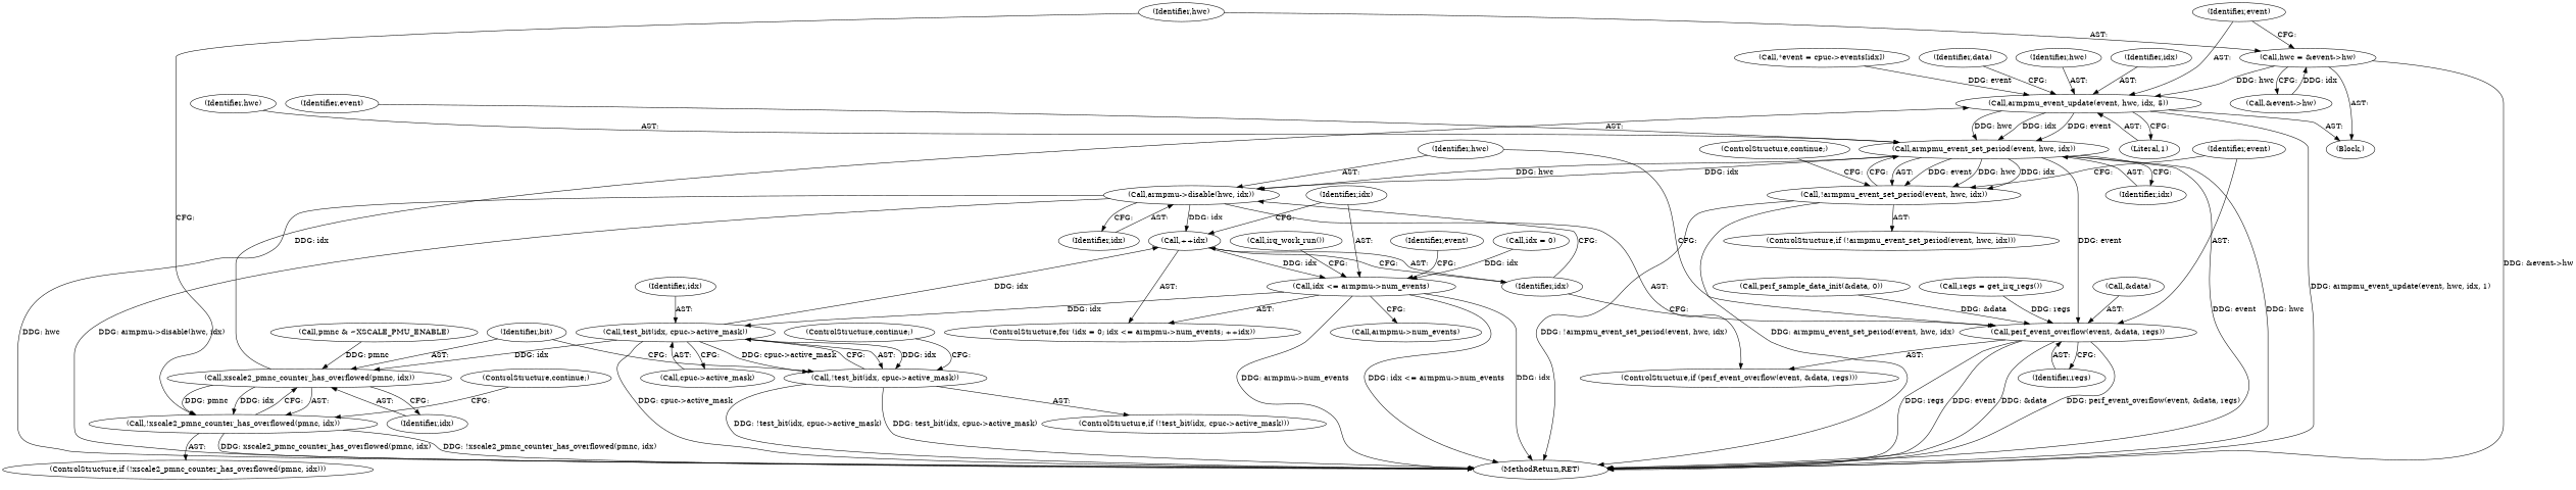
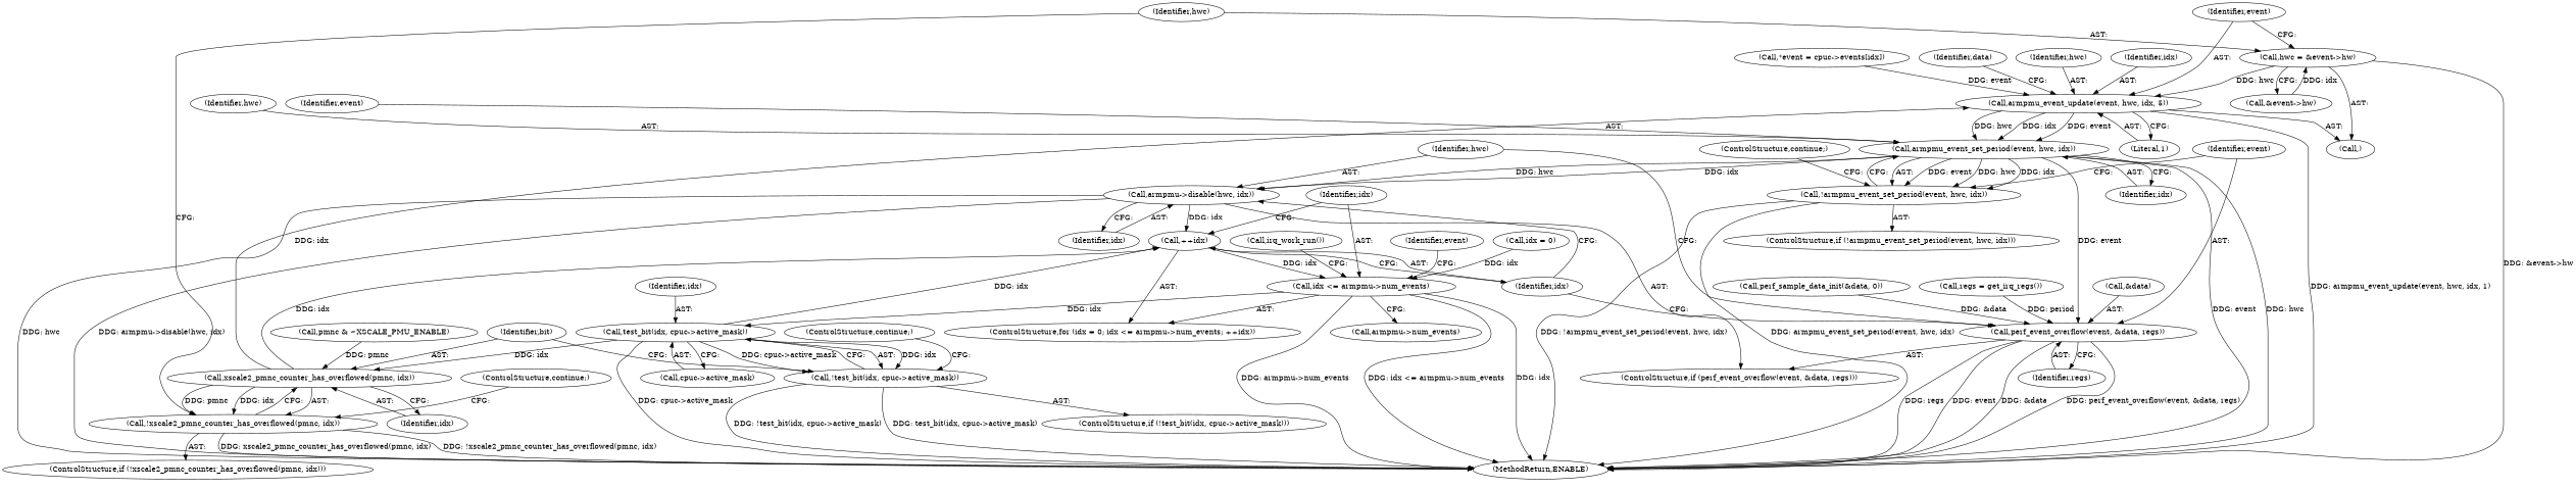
  digraph {
    n1 [label="(Call,hwc = &event->hw)"]
    n2 [label="(Call,armpmu_event_update(event, hwc, idx, 5))"]
-   n3 [label="(Block,)"]
-   n4 [label="(MethodReturn,RET)"]
+   n3 [label="(Call,)"]
+   n4 [label="(MethodReturn,ENABLE)"]
    n5 [label="(Call,&event->hw)"]
    n6 [label="(Call,armpmu_event_set_period(event, hwc, idx))"]
    n7 [label="(Literal,1)"]
    n8 [label="(Call,!armpmu_event_set_period(event, hwc, idx))"]
    n9 [label="(Call,perf_event_overflow(event, &data, regs))"]
    n10 [label="(Call,armpmu->disable(hwc, idx))"]
    n11 [label="(Identifier,idx)"]
    n12 [label="(Call,++idx)"]
    n13 [label="(Call,idx <= armpmu->num_events)"]
    n14 [label="(ControlStructure,for (idx = 0; idx <= armpmu->num_events; ++idx))"]
    n15 [label="(Identifier,idx)"]
    n16 [label="(ControlStructure,if (!armpmu_event_set_period(event, hwc, idx)))"]
    n17 [label="(ControlStructure,if (perf_event_overflow(event, &data, regs)))"]
    n18 [label="(Identifier,regs)"]
    n19 [label="(Identifier,idx)"]
    n20 [label="(Call,test_bit(idx, cpuc->active_mask))"]
    n21 [label="(Call,armpmu->num_events)"]
    n22 [label="(Call,!test_bit(idx, cpuc->active_mask))"]
    n23 [label="(Call,xscale2_pmnc_counter_has_overflowed(pmnc, idx))"]
    n24 [label="(Call,cpuc->active_mask)"]
    n25 [label="(ControlStructure,if (!test_bit(idx, cpuc->active_mask)))"]
    n26 [label="(Call,!xscale2_pmnc_counter_has_overflowed(pmnc, idx))"]
    n27 [label="(Identifier,idx)"]
    n28 [label="(ControlStructure,if (!xscale2_pmnc_counter_has_overflowed(pmnc, idx)))"]
    n29 [label="(Identifier,event)"]
    n30 [label="(Identifier,idx)"]
    n31 [label="(Identifier,bit)"]
    n32 [label="(Call,idx = 0)"]
    n33 [label="(Identifier,idx)"]
    n34 [label="(Call,irq_work_run())"]
    n35 [label="(Identifier,idx)"]
    n36 [label="(Identifier,event)"]
    n37 [label="(Call,&data)"]
    n38 [label="(ControlStructure,continue;)"]
    n39 [label="(ControlStructure,continue;)"]
    n40 [label="(Identifier,event)"]
    n41 [label="(Call,*event = cpuc->events[idx])"]
    n42 [label="(Identifier,data)"]
    n43 [label="(Identifier,hwc)"]
    n44 [label="(ControlStructure,continue;)"]
    n45 [label="(Identifier,hwc)"]
    n46 [label="(Call,perf_sample_data_init(&data, 0))"]
    n47 [label="(Identifier,event)"]
    n48 [label="(Call,regs = get_irq_regs())"]
    n49 [label="(Call,pmnc & ~XSCALE_PMU_ENABLE)"]
    n50 [label="(Identifier,hwc)"]
    n51 [label="(Identifier,hwc)"]
    n1 -> n2 [label="DDG: hwc"]
    n1 -> n3 [label="AST: "]
    n1 -> n4 [label="DDG: &event->hw"]
    n1 -> n5 [label="CFG: "]
    n2 -> n3 [label="AST: "]
    n2 -> n4 [label="DDG: armpmu_event_update(event, hwc, idx, 1)"]
    n2 -> n6 [label="DDG: event"]
    n2 -> n6 [label="DDG: hwc"]
    n2 -> n6 [label="DDG: idx"]
    n2 -> n7 [label="CFG: "]
    n5 -> n1 [label="DDG: idx"]
    n6 -> n4 [label="DDG: event"]
    n6 -> n4 [label="DDG: hwc"]
    n6 -> n8 [label="AST: "]
    n6 -> n8 [label="DDG: event"]
    n6 -> n8 [label="DDG: hwc"]
    n6 -> n8 [label="DDG: idx"]
    n6 -> n9 [label="DDG: event"]
    n6 -> n10 [label="DDG: hwc"]
    n6 -> n10 [label="DDG: idx"]
    n6 -> n11 [label="CFG: "]
    n7 -> n2 [label="AST: "]
    n8 -> n4 [label="DDG: !armpmu_event_set_period(event, hwc, idx)"]
    n8 -> n4 [label="DDG: armpmu_event_set_period(event, hwc, idx)"]
    n8 -> n6 [label="CFG: "]
    n8 -> n16 [label="AST: "]
    n9 -> n4 [label="DDG: event"]
    n9 -> n4 [label="DDG: &data"]
    n9 -> n4 [label="DDG: perf_event_overflow(event, &data, regs)"]
    n9 -> n4 [label="DDG: regs"]
    n9 -> n17 [label="AST: "]
    n9 -> n18 [label="CFG: "]
    n10 -> n4 [label="DDG: hwc"]
    n10 -> n4 [label="DDG: armpmu->disable(hwc, idx)"]
    n10 -> n12 [label="DDG: idx"]
    n10 -> n17 [label="AST: "]
    n10 -> n19 [label="CFG: "]
    n11 -> n6 [label="AST: "]
    n12 -> n13 [label="DDG: idx"]
    n12 -> n14 [label="AST: "]
    n12 -> n15 [label="CFG: "]
    n13 -> n4 [label="DDG: armpmu->num_events"]
    n13 -> n4 [label="DDG: idx <= armpmu->num_events"]
    n13 -> n4 [label="DDG: idx"]
    n13 -> n14 [label="AST: "]
    n13 -> n20 [label="DDG: idx"]
    n13 -> n21 [label="CFG: "]
    n15 -> n9 [label="CFG: "]
    n15 -> n10 [label="CFG: "]
    n15 -> n12 [label="AST: "]
    n18 -> n9 [label="AST: "]
    n19 -> n10 [label="AST: "]
    n20 -> n4 [label="DDG: cpuc->active_mask"]
    n20 -> n12 [label="DDG: idx"]
    n20 -> n22 [label="AST: "]
    n20 -> n22 [label="DDG: idx"]
    n20 -> n22 [label="DDG: cpuc->active_mask"]
    n20 -> n23 [label="DDG: idx"]
    n20 -> n24 [label="CFG: "]
    n22 -> n4 [label="DDG: test_bit(idx, cpuc->active_mask)"]
    n22 -> n4 [label="DDG: !test_bit(idx, cpuc->active_mask)"]
    n22 -> n20 [label="CFG: "]
    n22 -> n25 [label="AST: "]
    n23 -> n2 [label="DDG: idx"]
+   n23 -> n12 [label="DDG: idx"]
    n23 -> n26 [label="AST: "]
    n23 -> n26 [label="DDG: pmnc"]
    n23 -> n26 [label="DDG: idx"]
    n23 -> n27 [label="CFG: "]
    n24 -> n20 [label="AST: "]
    n26 -> n4 [label="DDG: xscale2_pmnc_counter_has_overflowed(pmnc, idx)"]
    n26 -> n4 [label="DDG: !xscale2_pmnc_counter_has_overflowed(pmnc, idx)"]
    n26 -> n23 [label="CFG: "]
    n26 -> n28 [label="AST: "]
    n27 -> n23 [label="AST: "]
    n29 -> n13 [label="CFG: "]
    n30 -> n2 [label="AST: "]
    n31 -> n22 [label="CFG: "]
    n31 -> n23 [label="AST: "]
    n32 -> n13 [label="DDG: idx"]
    n33 -> n12 [label="CFG: "]
    n33 -> n13 [label="AST: "]
    n34 -> n13 [label="CFG: "]
    n35 -> n20 [label="AST: "]
    n36 -> n1 [label="CFG: "]
    n36 -> n2 [label="AST: "]
    n37 -> n9 [label="AST: "]
    n38 -> n22 [label="CFG: "]
    n39 -> n26 [label="CFG: "]
    n40 -> n6 [label="AST: "]
    n41 -> n2 [label="DDG: event"]
    n42 -> n2 [label="CFG: "]
    n43 -> n9 [label="CFG: "]
    n43 -> n10 [label="AST: "]
    n44 -> n8 [label="CFG: "]
    n45 -> n1 [label="AST: "]
    n45 -> n26 [label="CFG: "]
    n46 -> n9 [label="DDG: &data"]
    n47 -> n8 [label="CFG: "]
    n47 -> n9 [label="AST: "]
-   n48 -> n9 [label="DDG: regs"]
+   n48 -> n9 [label="DDG: period"]
    n49 -> n23 [label="DDG: pmnc"]
    n50 -> n6 [label="AST: "]
    n51 -> n2 [label="AST: "]
  }
